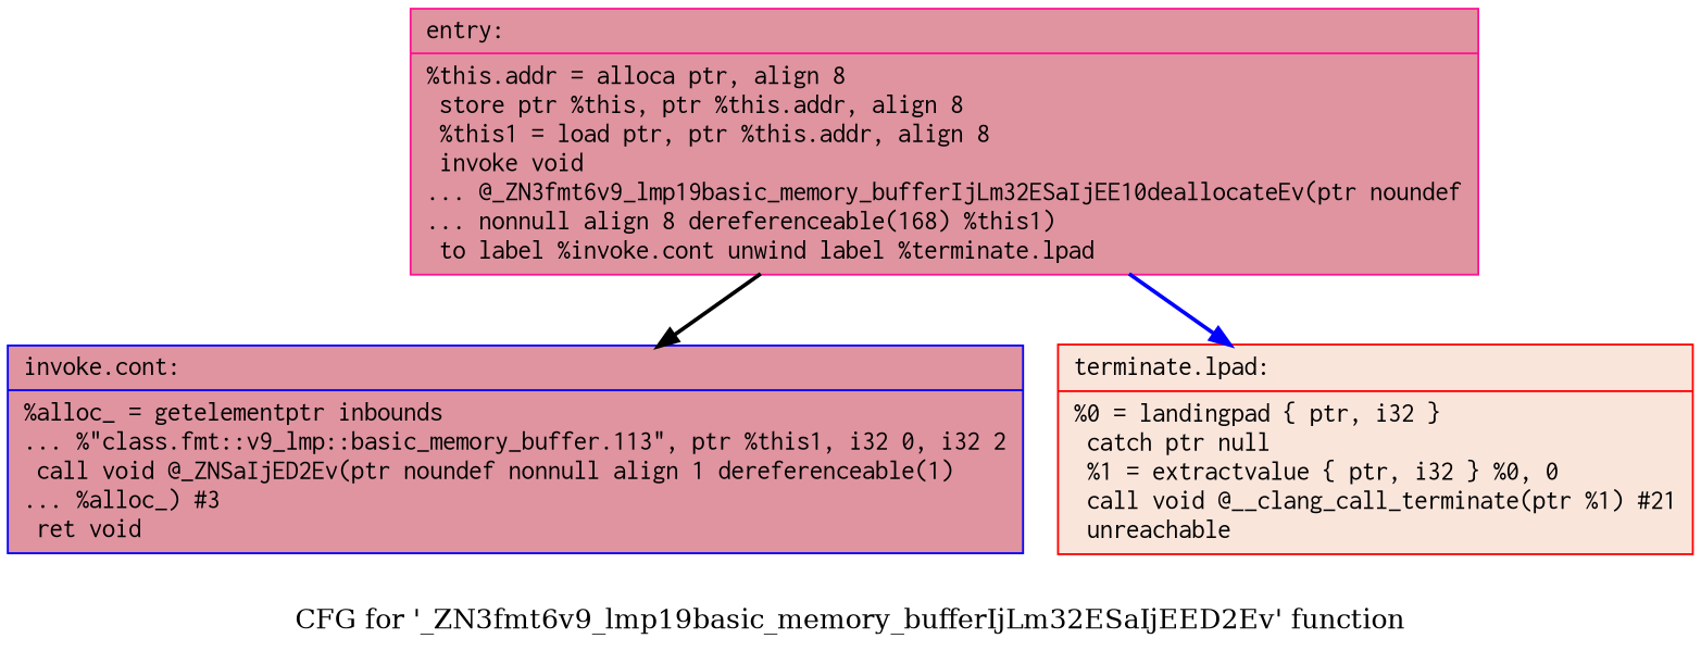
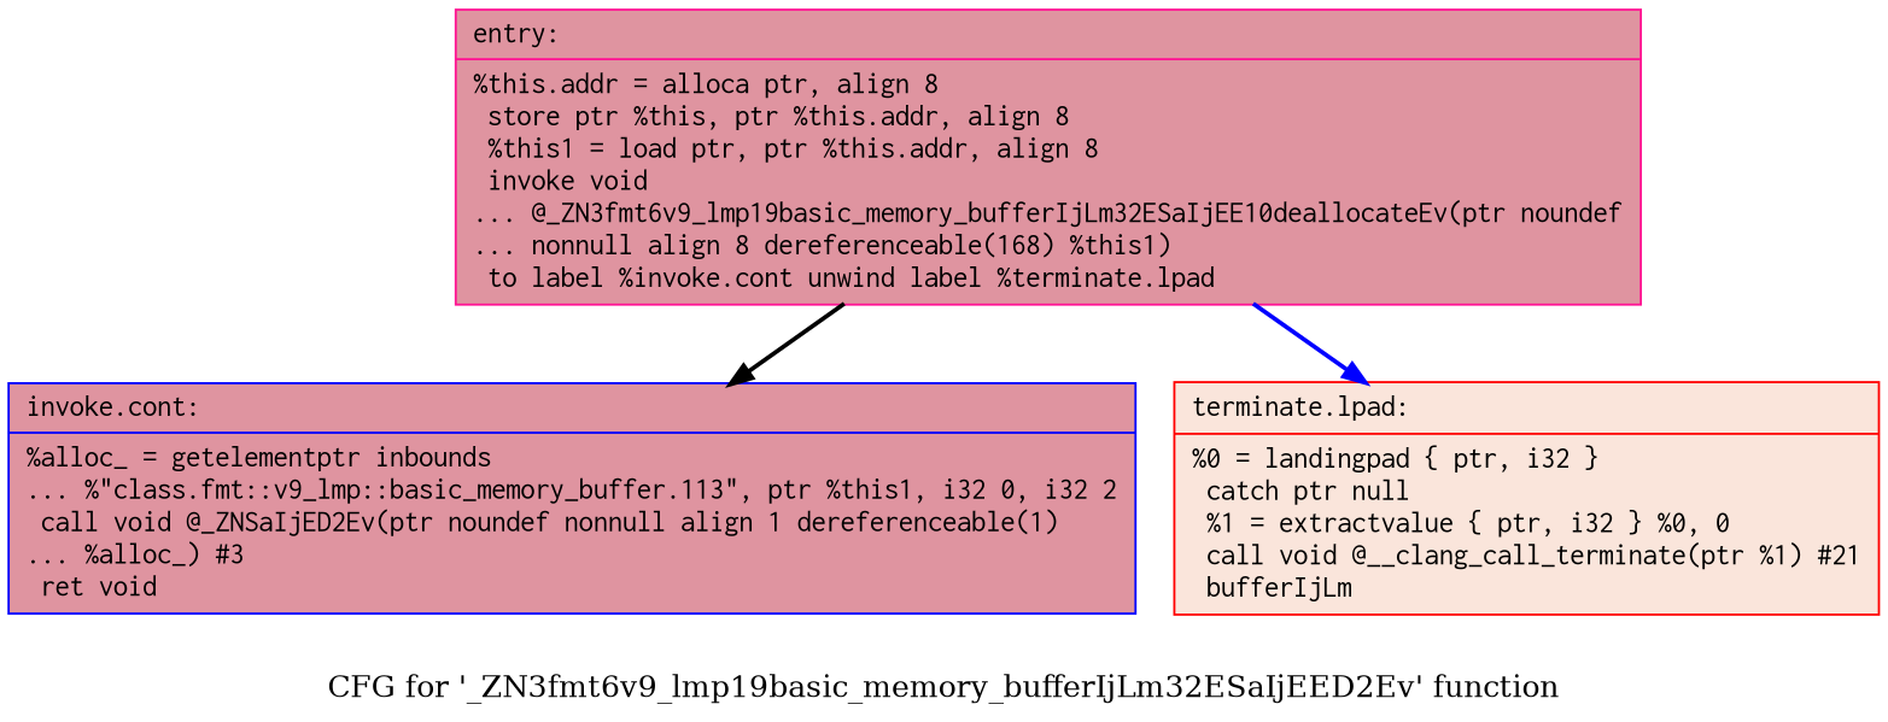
  digraph {
    label="CFG for '_ZN3fmt6v9_lmp19basic_memory_bufferIjLm32ESaIjEED2Ev' function"
    node [fillcolor="#b70d2870" fontname=Courier shape=record style=filled]
    edge [style=bold]
    n1 [color=deeppink label="{entry:\l|  %this.addr = alloca ptr, align 8\l  store ptr %this, ptr %this.addr, align 8\l  %this1 = load ptr, ptr %this.addr, align 8\l  invoke void\l... @_ZN3fmt6v9_lmp19basic_memory_bufferIjLm32ESaIjEE10deallocateEv(ptr noundef\l... nonnull align 8 dereferenceable(168) %this1)\l          to label %invoke.cont unwind label %terminate.lpad\l}"]
    n2 [color=blue label="{invoke.cont:\l|  %alloc_ = getelementptr inbounds\l... %\"class.fmt::v9_lmp::basic_memory_buffer.113\", ptr %this1, i32 0, i32 2\l  call void @_ZNSaIjED2Ev(ptr noundef nonnull align 1 dereferenceable(1)\l... %alloc_) #3\l  ret void\l}"]
-   n3 [color=red fillcolor="#f4c5ad70" label="{terminate.lpad:\l|  %0 = landingpad \{ ptr, i32 \}\l          catch ptr null\l  %1 = extractvalue \{ ptr, i32 \} %0, 0\l  call void @__clang_call_terminate(ptr %1) #21\l  unreachable\l}"]
+   n3 [color=red fillcolor="#f4c5ad70" label="{terminate.lpad:\l|  %0 = landingpad \{ ptr, i32 \}\l          catch ptr null\l  %1 = extractvalue \{ ptr, i32 \} %0, 0\l  call void @__clang_call_terminate(ptr %1) #21\l  bufferIjLm\l}"]
    n1 -> n2 [color=black]
    n1 -> n3 [color=blue]
  }
